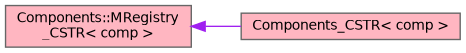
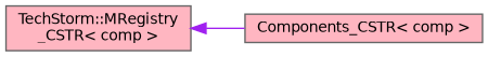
  digraph {
    rankdir=LR
    node [color=grey40 fillcolor=lightpink fontname=Helvetica fontsize=10 shape=box style=filled]
-   n1 [height=0.2 label="Components::MRegistry\l_CSTR\< comp \>" width=0.4]
+   n1 [height=0.2 label="TechStorm::MRegistry\l_CSTR\< comp \>" width=0.4]
    n2 [height=0.2 label="Components_CSTR\< comp \>" width=0.4]
    n1 -> n2 [color=purple dir=back fontname=Helvetica fontsize=10 labelfontname=Helvetica labelfontsize=10 style=solid]
  }
